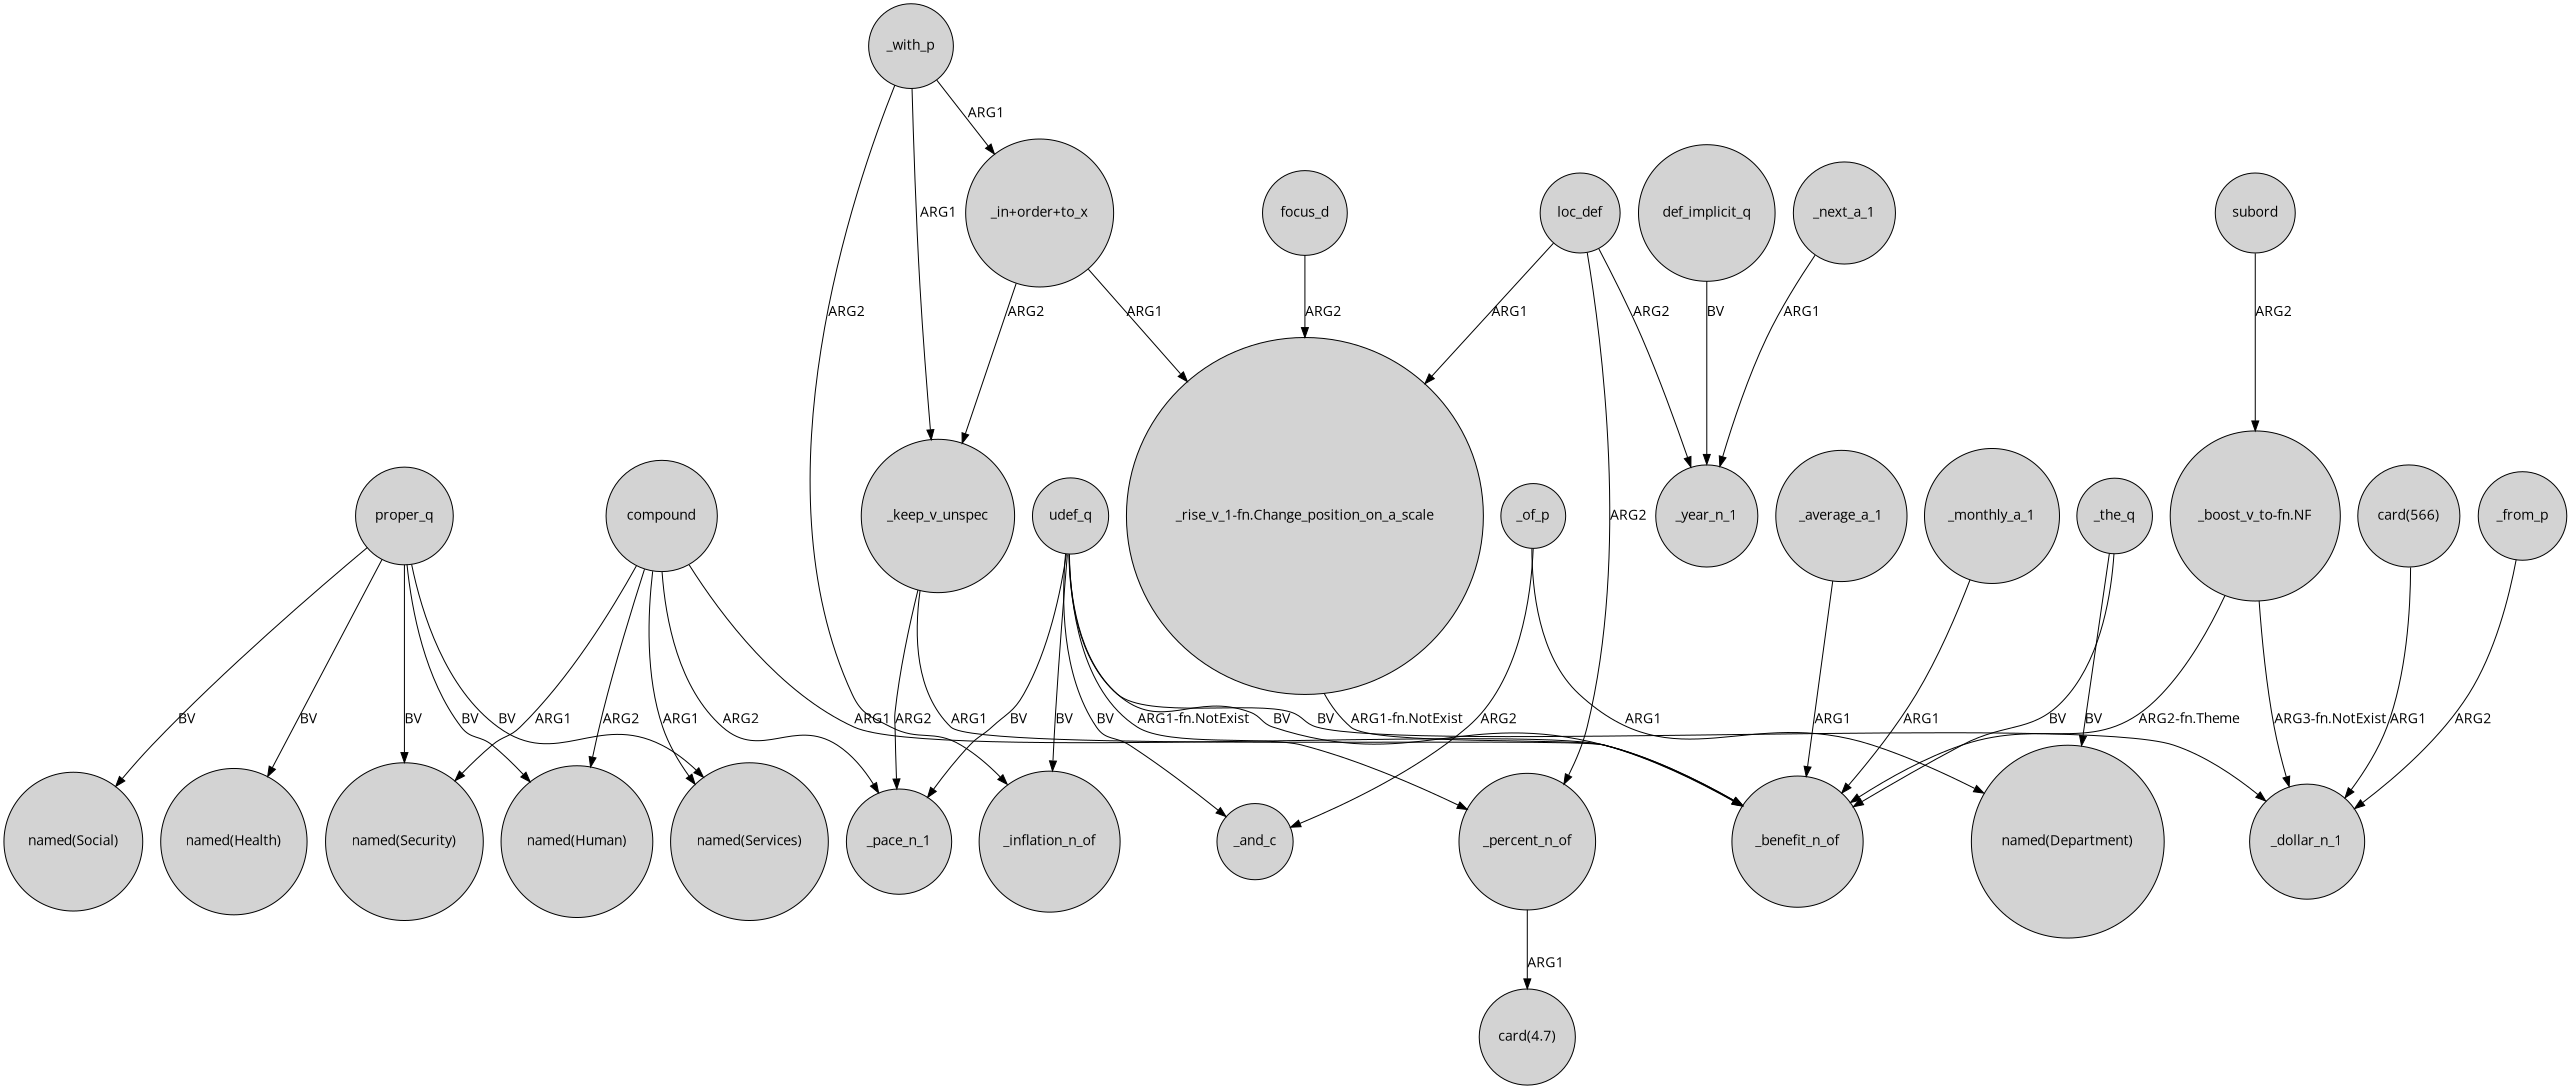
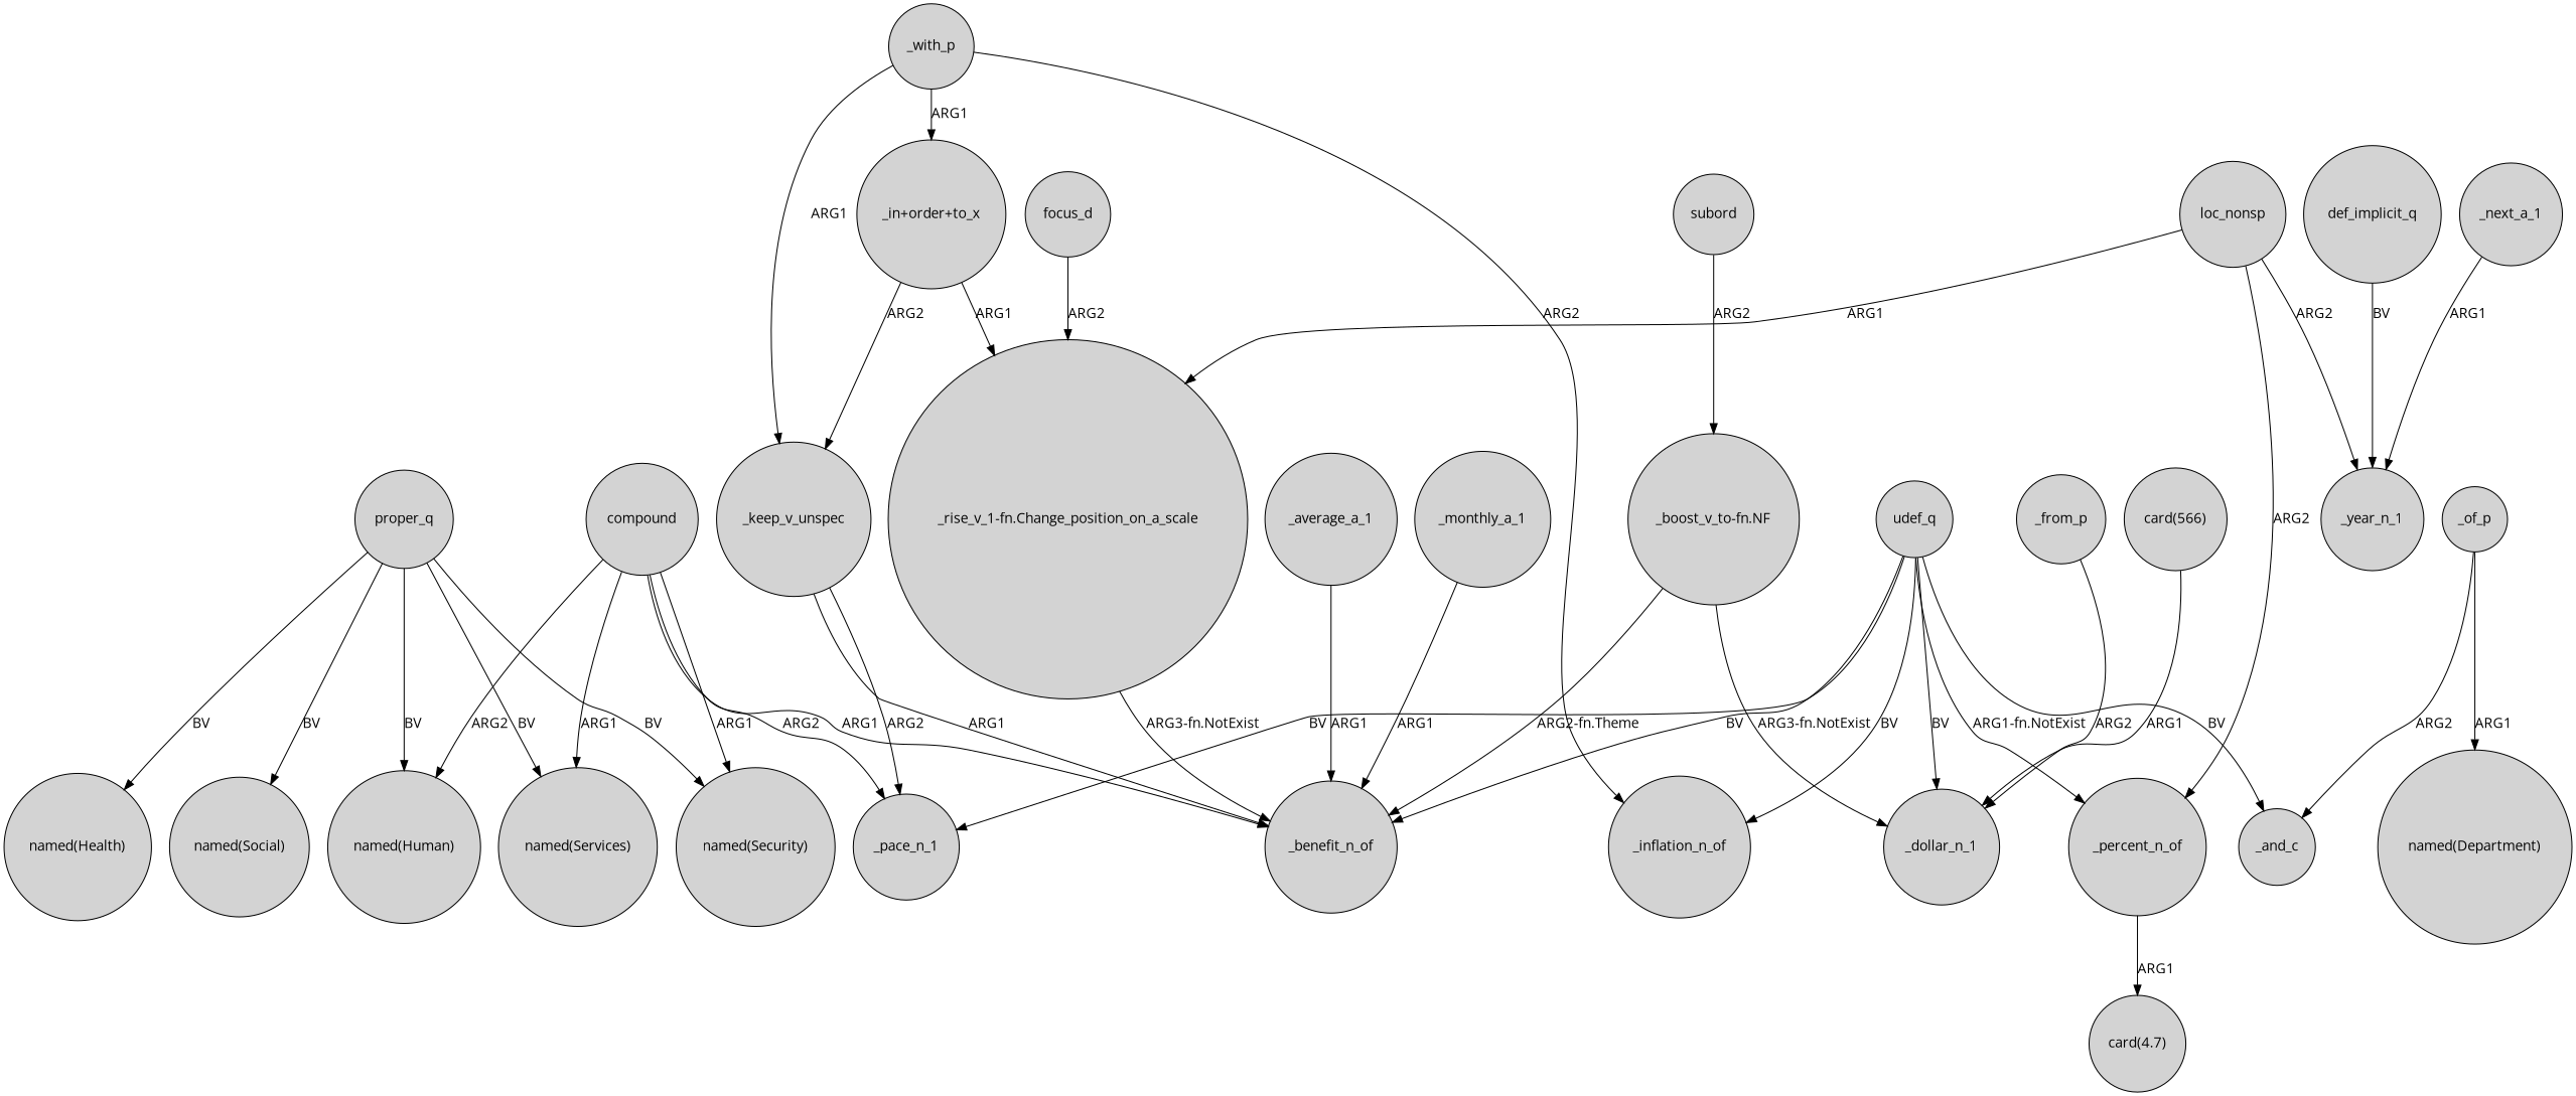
  digraph {
    fontname="Open Sans"
    node [fontname="Open Sans" shape=circle style=filled]
    edge [fontname="Open Sans"]
-   _the_q
    _benefit_n_of
    "named(Department)"
    compound
    "named(Human)"
    "named(Security)"
    "named(Services)"
    _pace_n_1
    udef_q
    _inflation_n_of
    _dollar_n_1
    _and_c
    _percent_n_of
    "card(4.7)"
    "card(566)"
    subord
    "_boost_v_to-fn.NF"
    "_in+order+to_x"
    _keep_v_unspec
    "_rise_v_1-fn.Change_position_on_a_scale"
    def_implicit_q
    _year_n_1
    proper_q
    "named(Social)"
    "named(Health)"
    focus_d
    _with_p
    _of_p
-   loc_nonsp [label=loc_def]
+   loc_nonsp
    _next_a_1
    _average_a_1
    _from_p
    _monthly_a_1
-   _the_q -> _benefit_n_of [label=BV]
-   _the_q -> "named(Department)" [label=BV]
    compound -> _benefit_n_of [label=ARG1]
    compound -> "named(Human)" [label=ARG2]
    compound -> "named(Security)" [label=ARG1]
    compound -> "named(Services)" [label=ARG1]
    compound -> _pace_n_1 [label=ARG2]
    udef_q -> _benefit_n_of [label=BV]
    udef_q -> _pace_n_1 [label=BV]
    udef_q -> _inflation_n_of [label=BV]
    udef_q -> _dollar_n_1 [label=BV]
    udef_q -> _and_c [label=BV]
    udef_q -> _percent_n_of [label="ARG1-fn.NotExist"]
    _percent_n_of -> "card(4.7)" [label=ARG1]
    "card(566)" -> _dollar_n_1 [label=ARG1]
    subord -> "_boost_v_to-fn.NF" [label=ARG2]
    "_boost_v_to-fn.NF" -> _benefit_n_of [label="ARG2-fn.Theme"]
    "_boost_v_to-fn.NF" -> _dollar_n_1 [label="ARG3-fn.NotExist"]
    "_in+order+to_x" -> _keep_v_unspec [label=ARG2]
    "_in+order+to_x" -> "_rise_v_1-fn.Change_position_on_a_scale" [label=ARG1]
    _keep_v_unspec -> _benefit_n_of [label=ARG1]
    _keep_v_unspec -> _pace_n_1 [label=ARG2]
-   "_rise_v_1-fn.Change_position_on_a_scale" -> _benefit_n_of [label="ARG1-fn.NotExist"]
+   "_rise_v_1-fn.Change_position_on_a_scale" -> _benefit_n_of [label="ARG3-fn.NotExist"]
    def_implicit_q -> _year_n_1 [label=BV]
    proper_q -> "named(Human)" [label=BV]
    proper_q -> "named(Security)" [label=BV]
    proper_q -> "named(Services)" [label=BV]
    proper_q -> "named(Social)" [label=BV]
    proper_q -> "named(Health)" [label=BV]
    focus_d -> "_rise_v_1-fn.Change_position_on_a_scale" [label=ARG2]
    _with_p -> _inflation_n_of [label=ARG2]
    _with_p -> "_in+order+to_x" [label=ARG1]
    _with_p -> _keep_v_unspec [label=ARG1]
    _of_p -> "named(Department)" [label=ARG1]
    _of_p -> _and_c [label=ARG2]
    loc_nonsp -> _percent_n_of [label=ARG2]
    loc_nonsp -> "_rise_v_1-fn.Change_position_on_a_scale" [label=ARG1]
    loc_nonsp -> _year_n_1 [label=ARG2]
    _next_a_1 -> _year_n_1 [label=ARG1]
    _average_a_1 -> _benefit_n_of [label=ARG1]
    _from_p -> _dollar_n_1 [label=ARG2]
    _monthly_a_1 -> _benefit_n_of [label=ARG1]
  }
